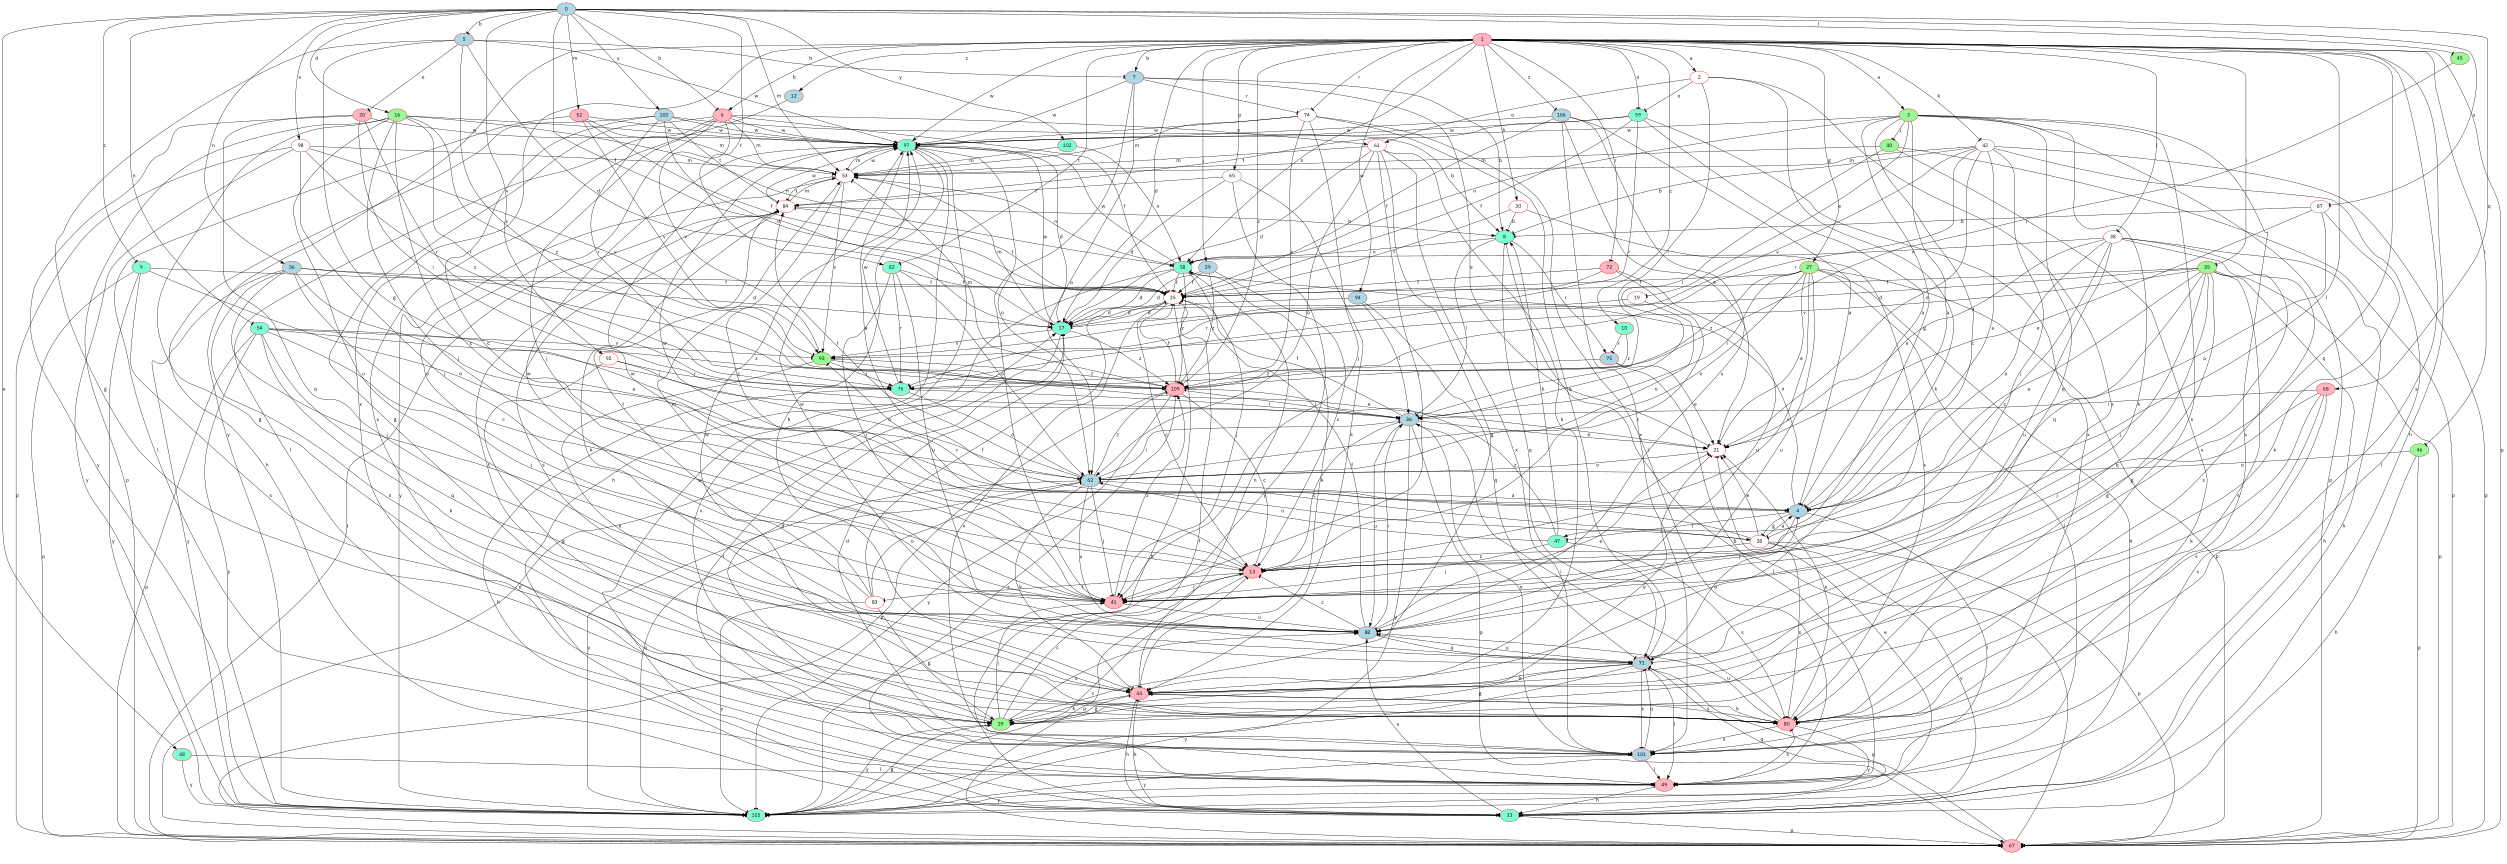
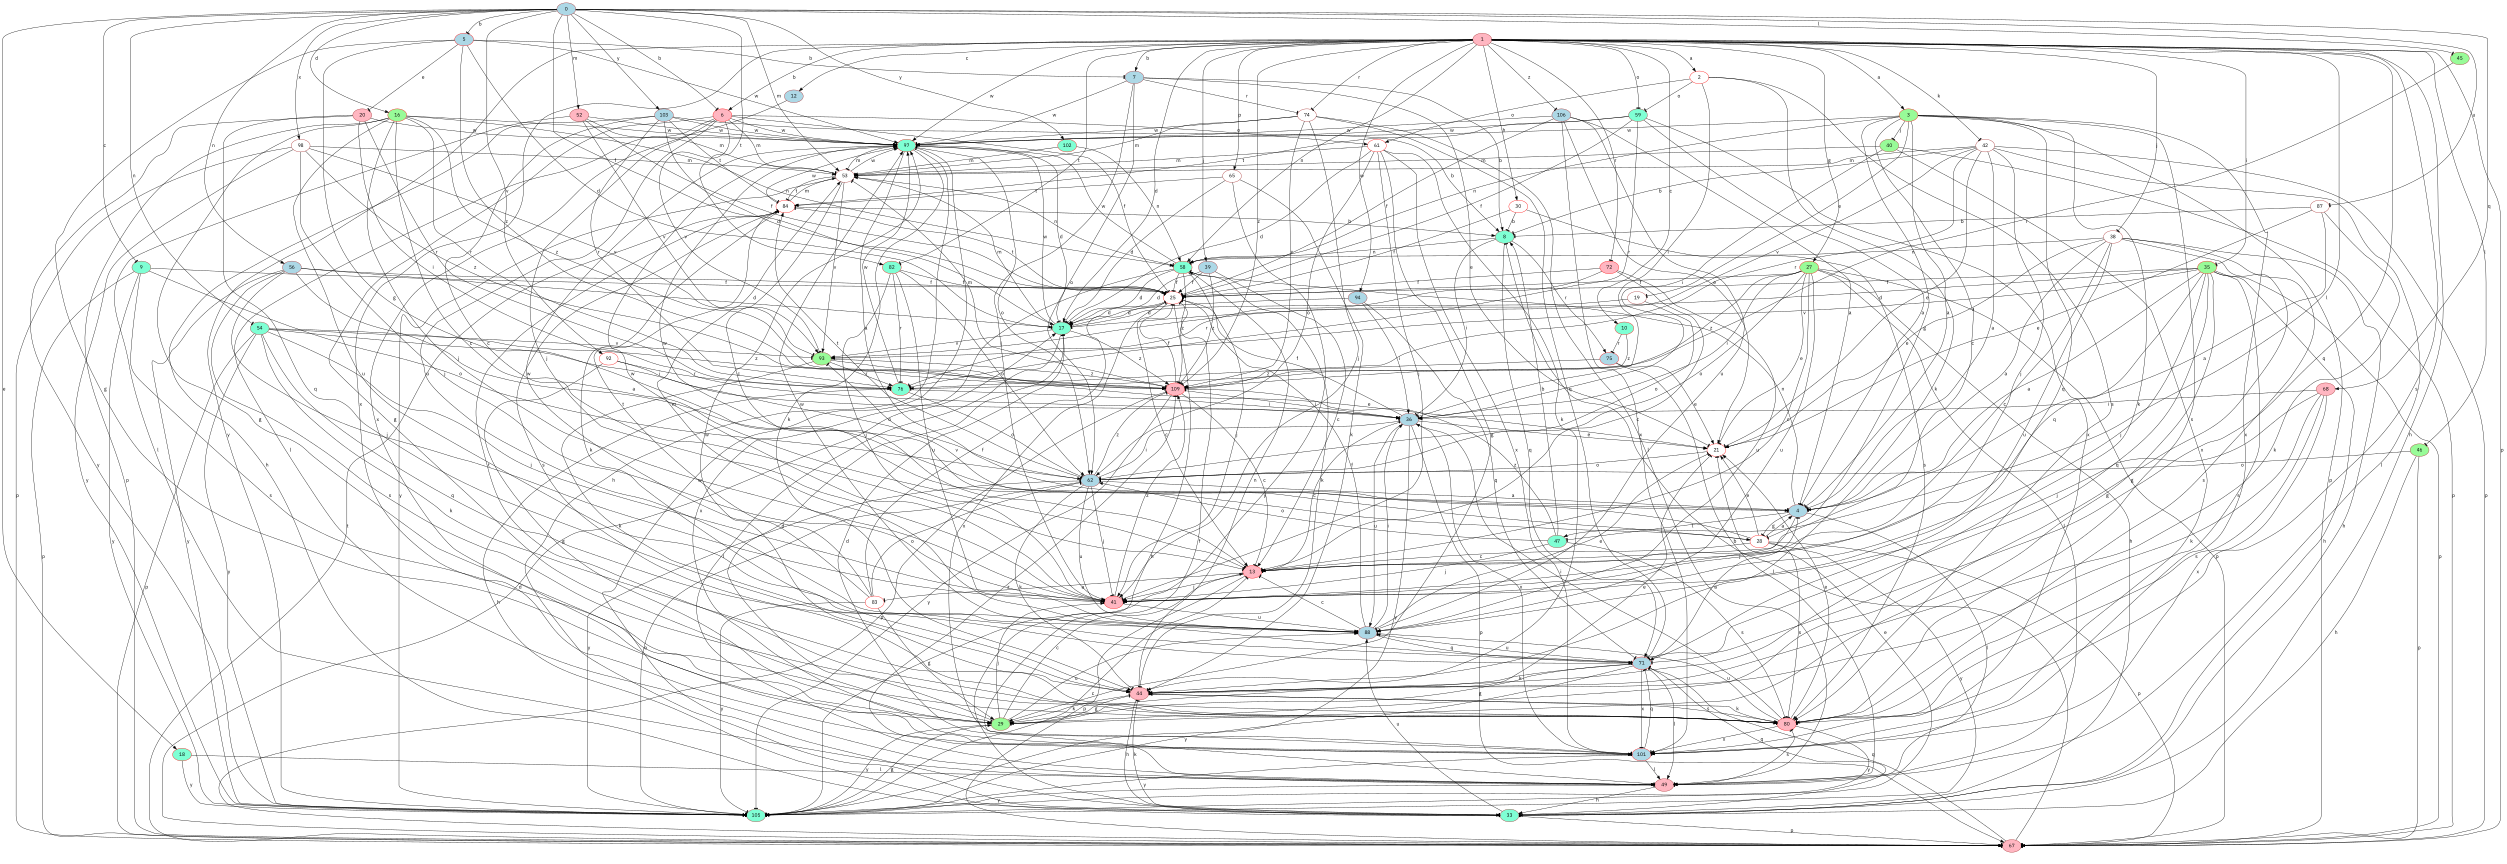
  strict digraph {
    fontname="IBM Plex Sans"
    node [color=brown fillcolor=white fontname="IBM Plex Sans" style=filled]
    edge [arrowhead=tee fontname="IBM Plex Sans"]
    0 [fillcolor=lightblue]
    5 [color=red fillcolor=lightblue]
    6 [color=red fillcolor=lightpink]
    9 [fillcolor=aquamarine]
    16 [color=red fillcolor=palegreen]
-   18 [color=red fillcolor=aquamarine label=48]
+   18 [color=red fillcolor=aquamarine]
    25 [color=red]
    45 [fillcolor=palegreen]
    52 [fillcolor=lightpink]
    53
    54 [fillcolor=aquamarine]
    56 [fillcolor=lightblue]
    68 [fillcolor=lightpink]
    82 [color=red fillcolor=aquamarine]
    87
    92 [color=red]
    98
    102 [color=red fillcolor=aquamarine]
    103 [fillcolor=lightblue]
    7 [fillcolor=lightblue]
    17 [fillcolor=aquamarine]
    97 [color=red fillcolor=aquamarine]
    109 [color=red fillcolor=lightpink]
    28 [color=red]
    20 [fillcolor=lightpink]
    29 [fillcolor=palegreen]
    61 [color=red]
    41 [color=red fillcolor=lightpink]
    49 [fillcolor=lightpink]
    88 [fillcolor=lightblue]
    93 [fillcolor=palegreen]
    67 [fillcolor=lightpink]
    80 [color=red fillcolor=lightpink]
    105 [fillcolor=aquamarine]
    62 [fillcolor=lightblue]
    58 [color=red fillcolor=aquamarine]
    13 [color=red fillcolor=lightpink]
    76 [color=red fillcolor=aquamarine]
    33 [fillcolor=aquamarine]
    101 [color=red fillcolor=lightblue]
    84 [color=red]
    71 [color=red fillcolor=lightblue]
    36 [fillcolor=lightblue]
    44 [fillcolor=lightpink]
    4 [fillcolor=lightblue]
    8 [fillcolor=aquamarine]
    21 [color=red]
    1 [fillcolor=lightpink]
    2 [color=red]
    3 [color=red fillcolor=palegreen]
    10 [color=red fillcolor=aquamarine]
    12 [fillcolor=lightblue]
    27 [color=red fillcolor=palegreen]
    30 [color=red]
    35 [color=red fillcolor=palegreen]
    38
    39 [fillcolor=lightblue]
    42
    46 [fillcolor=palegreen]
    47 [fillcolor=aquamarine]
    59 [fillcolor=aquamarine]
    65
    72 [color=red fillcolor=lightpink]
    74
    94 [fillcolor=lightblue]
    106 [fillcolor=lightblue]
    19
    40 [fillcolor=palegreen]
    75 [color=red fillcolor=lightblue]
    83 [color=red]
    0 -> 5 [label=b]
    0 -> 6 [label=b]
    0 -> 9 [label=c]
    0 -> 16 [arrowhead=normal label=d]
    0 -> 18 [arrowhead=normal label=e]
    0 -> 25 [label=f]
    0 -> 45 [label=l]
    0 -> 52 [arrowhead=normal label=m]
    0 -> 53 [arrowhead=normal label=m]
    0 -> 54 [label=n]
    0 -> 56 [arrowhead=normal label=n]
    0 -> 68 [arrowhead=normal label=q]
    0 -> 82 [arrowhead=normal label=t]
    0 -> 87 [label=u]
    0 -> 92 [arrowhead=normal label=v]
    0 -> 98 [arrowhead=normal label=x]
    0 -> 102 [arrowhead=normal label=y]
    0 -> 103 [arrowhead=normal label=y]
    5 -> 7 [label=b]
    5 -> 17 [label=d]
    5 -> 97 [arrowhead=normal label=w]
    5 -> 109 [arrowhead=normal label=z]
    5 -> 28 [arrowhead=normal label=g]
    5 -> 20 [label=e]
    5 -> 29 [arrowhead=normal label=g]
    6 -> 25 [label=f]
    6 -> 53 [label=m]
    6 -> 97 [arrowhead=normal label=w]
    6 -> 29 [label=g]
    6 -> 61 [arrowhead=normal label=o]
    6 -> 41 [label=j]
    6 -> 49 [label=l]
    6 -> 88 [label=u]
    6 -> 93 [label=v]
    9 -> 25 [label=f]
    9 -> 67 [arrowhead=normal label=p]
    9 -> 80 [label=s]
    9 -> 105 [arrowhead=normal label=y]
    9 -> 62 [label=o]
    16 -> 97 [arrowhead=normal label=w]
    16 -> 109 [label=z]
    16 -> 29 [arrowhead=normal label=g]
    16 -> 41 [label=j]
    16 -> 88 [label=u]
    16 -> 67 [arrowhead=normal label=p]
    16 -> 58 [arrowhead=normal label=n]
    16 -> 13 [label=c]
    16 -> 76 [label=r]
    18 -> 49 [arrowhead=normal label=l]
    18 -> 105 [arrowhead=normal label=y]
    25 -> 17 [arrowhead=normal label=d]
    25 -> 13 [arrowhead=normal label=c]
    25 -> 33 [label=h]
    25 -> 101 [label=x]
    25 -> 84 [label=t]
-   45 -> 76 [arrowhead=normal label=r]
+   45 -> 76 [label=r]
    52 -> 25 [label=f]
    52 -> 53 [label=m]
    52 -> 97 [label=w]
    52 -> 49 [label=l]
    52 -> 93 [arrowhead=normal label=v]
    53 -> 97 [arrowhead=normal label=w]
    53 -> 93 [arrowhead=normal label=v]
    53 -> 105 [label=y]
    53 -> 58 [label=n]
    53 -> 13 [label=c]
    53 -> 84 [label=t]
    54 -> 109 [arrowhead=normal label=z]
    54 -> 41 [label=j]
    54 -> 93 [label=v]
    54 -> 67 [label=p]
    54 -> 105 [arrowhead=normal label=y]
    54 -> 71 [arrowhead=normal label=q]
    54 -> 36 [arrowhead=normal label=i]
    54 -> 44 [arrowhead=normal label=k]
    56 -> 25 [label=f]
    56 -> 17 [arrowhead=normal label=d]
    56 -> 41 [label=j]
    56 -> 80 [arrowhead=normal label=s]
    56 -> 105 [arrowhead=normal label=y]
-   56 -> 13 [arrowhead=normal label=c]
    56 -> 4 [arrowhead=normal label=a]
    68 -> 41 [label=j]
    68 -> 80 [label=s]
    68 -> 101 [arrowhead=normal label=x]
    68 -> 36 [arrowhead=normal label=i]
    68 -> 44 [label=k]
    82 -> 25 [arrowhead=normal label=f]
    82 -> 41 [label=j]
    82 -> 88 [arrowhead=normal label=u]
    82 -> 62 [arrowhead=normal label=o]
    82 -> 76 [label=r]
    87 -> 44 [label=k]
    87 -> 4 [label=a]
    87 -> 8 [label=b]
    87 -> 21 [arrowhead=normal label=e]
    92 -> 29 [arrowhead=normal label=g]
    92 -> 62 [arrowhead=normal label=o]
    92 -> 76 [arrowhead=normal label=r]
    98 -> 53 [arrowhead=normal label=m]
    98 -> 109 [arrowhead=normal label=z]
    98 -> 41 [arrowhead=normal label=j]
    98 -> 93 [label=v]
    98 -> 67 [arrowhead=normal label=p]
    98 -> 105 [label=y]
    102 -> 53 [arrowhead=normal label=m]
    102 -> 58 [arrowhead=normal label=n]
    103 -> 17 [arrowhead=normal label=d]
    103 -> 97 [arrowhead=normal label=w]
    103 -> 13 [label=c]
    103 -> 76 [arrowhead=normal label=r]
    103 -> 33 [arrowhead=normal label=h]
    103 -> 84 [label=t]
    103 -> 8 [arrowhead=normal label=b]
    7 -> 97 [label=w]
    7 -> 41 [arrowhead=normal label=j]
    7 -> 62 [arrowhead=normal label=o]
    7 -> 8 [arrowhead=normal label=b]
    7 -> 21 [label=e]
    7 -> 74 [label=r]
    17 -> 53 [arrowhead=normal label=m]
    17 -> 97 [label=w]
    17 -> 109 [arrowhead=normal label=z]
    17 -> 49 [arrowhead=normal label=l]
    17 -> 93 [arrowhead=normal label=v]
    97 -> 53 [label=m]
    97 -> 17 [label=d]
    97 -> 62 [arrowhead=normal label=o]
    97 -> 33 [arrowhead=normal label=h]
    97 -> 44 [arrowhead=normal label=k]
    97 -> 4 [label=a]
    109 -> 25 [label=f]
    109 -> 53 [label=m]
    109 -> 67 [label=p]
    109 -> 105 [label=y]
    109 -> 13 [label=c]
    109 -> 36 [arrowhead=normal label=i]
    28 -> 97 [label=w]
    28 -> 93 [label=v]
    28 -> 67 [arrowhead=normal label=p]
    28 -> 80 [label=s]
    28 -> 105 [arrowhead=normal label=y]
    28 -> 13 [arrowhead=normal label=c]
    28 -> 4 [arrowhead=normal label=a]
    28 -> 21 [arrowhead=normal label=e]
    20 -> 97 [arrowhead=normal label=w]
    20 -> 105 [label=y]
    20 -> 76 [label=r]
    20 -> 71 [arrowhead=normal label=q]
    20 -> 36 [arrowhead=normal label=i]
    29 -> 17 [label=d]
    29 -> 41 [arrowhead=normal label=j]
    29 -> 88 [arrowhead=normal label=u]
    29 -> 105 [arrowhead=normal label=y]
    29 -> 13 [arrowhead=normal label=c]
    29 -> 44 [label=k]
    29 -> 21 [label=e]
    61 -> 53 [arrowhead=normal label=m]
    61 -> 17 [label=d]
    61 -> 29 [arrowhead=normal label=g]
    61 -> 41 [label=j]
    61 -> 62 [arrowhead=normal label=o]
    61 -> 101 [arrowhead=normal label=x]
    61 -> 44 [label=k]
    41 -> 97 [arrowhead=normal label=w]
    41 -> 109 [arrowhead=normal label=z]
    41 -> 88 [arrowhead=normal label=u]
    49 -> 25 [label=f]
    49 -> 109 [label=z]
    49 -> 80 [label=s]
    49 -> 105 [arrowhead=normal label=y]
    49 -> 33 [arrowhead=normal label=h]
    88 -> 25 [label=f]
    88 -> 53 [arrowhead=normal label=m]
    88 -> 13 [label=c]
    88 -> 71 [label=q]
    88 -> 36 [arrowhead=normal label=i]
    88 -> 21 [label=e]
    93 -> 109 [label=z]
    93 -> 76 [arrowhead=normal label=r]
    93 -> 44 [arrowhead=normal label=k]
    93 -> 21 [arrowhead=normal label=e]
    67 -> 17 [arrowhead=normal label=d]
    67 -> 84 [label=t]
    67 -> 71 [label=q]
    67 -> 8 [label=b]
    80 -> 97 [arrowhead=normal label=w]
    80 -> 88 [label=u]
    80 -> 105 [arrowhead=normal label=y]
    80 -> 101 [label=x]
    80 -> 84 [arrowhead=normal label=t]
    80 -> 36 [arrowhead=normal label=i]
    80 -> 44 [arrowhead=normal label=k]
    80 -> 21 [arrowhead=normal label=e]
    105 -> 29 [arrowhead=normal label=g]
    105 -> 62 [label=o]
    105 -> 13 [label=c]
    105 -> 21 [label=e]
    62 -> 109 [label=z]
    62 -> 41 [label=j]
    62 -> 88 [arrowhead=normal label=u]
    62 -> 105 [label=y]
    62 -> 84 [arrowhead=normal label=t]
    62 -> 36 [label=i]
    62 -> 44 [label=k]
    62 -> 4 [label=a]
    58 -> 25 [label=f]
    58 -> 17 [arrowhead=normal label=d]
    58 -> 97 [label=w]
    58 -> 109 [label=z]
    58 -> 41 [arrowhead=normal label=j]
    58 -> 101 [arrowhead=normal label=x]
    58 -> 44 [label=k]
    13 -> 41 [arrowhead=normal label=j]
    13 -> 67 [label=p]
-   13 -> 83 [label=t]
+   13 -> 83 [label=a]
    76 -> 97 [arrowhead=normal label=w]
    76 -> 62 [label=o]
    76 -> 33 [label=h]
    76 -> 36 [label=i]
    33 -> 97 [label=w]
    33 -> 88 [arrowhead=normal label=u]
    33 -> 67 [label=p]
    33 -> 71 [label=q]
    33 -> 44 [label=k]
    101 -> 17 [label=d]
    101 -> 49 [arrowhead=normal label=l]
    101 -> 105 [label=y]
    101 -> 71 [label=q]
    84 -> 53 [arrowhead=normal label=m]
    84 -> 97 [arrowhead=normal label=w]
    84 -> 80 [arrowhead=normal label=s]
    84 -> 44 [arrowhead=normal label=k]
    84 -> 8 [arrowhead=normal label=b]
    71 -> 97 [arrowhead=normal label=w]
    71 -> 29 [arrowhead=normal label=g]
    71 -> 49 [arrowhead=normal label=l]
    71 -> 88 [arrowhead=normal label=u]
    71 -> 105 [label=y]
    71 -> 101 [label=x]
    71 -> 44 [label=k]
    71 -> 4 [label=a]
    36 -> 25 [label=f]
    36 -> 88 [arrowhead=normal label=u]
    36 -> 67 [arrowhead=normal label=p]
    36 -> 105 [label=y]
    36 -> 13 [label=c]
    36 -> 101 [label=x]
    36 -> 21 [arrowhead=normal label=e]
    44 -> 29 [arrowhead=normal label=g]
    44 -> 80 [arrowhead=normal label=s]
    44 -> 58 [arrowhead=normal label=n]
    44 -> 33 [label=h]
    4 -> 28 [label=g]
    4 -> 41 [label=j]
    4 -> 49 [label=l]
    4 -> 58 [label=n]
    4 -> 47 [label=l]
    8 -> 58 [label=n]
    8 -> 71 [arrowhead=normal label=q]
    8 -> 36 [label=i]
    8 -> 75 [arrowhead=normal label=r]
    21 -> 62 [label=o]
    1 -> 6 [arrowhead=normal label=b]
    1 -> 82 [label=t]
    1 -> 7 [arrowhead=normal label=b]
    1 -> 17 [arrowhead=normal label=d]
    1 -> 97 [arrowhead=normal label=w]
    1 -> 109 [label=z]
    1 -> 67 [label=p]
    1 -> 80 [label=s]
    1 -> 105 [arrowhead=normal label=y]
    1 -> 58 [arrowhead=normal label=n]
    1 -> 33 [label=h]
    1 -> 101 [label=x]
    1 -> 71 [label=q]
    1 -> 2 [arrowhead=normal label=a]
    1 -> 3 [arrowhead=normal label=a]
    1 -> 10 [arrowhead=normal label=c]
    1 -> 12 [arrowhead=normal label=c]
    1 -> 27 [arrowhead=normal label=g]
    1 -> 30 [arrowhead=normal label=h]
    1 -> 35 [label=i]
    1 -> 38 [label=j]
    1 -> 39 [arrowhead=normal label=j]
    1 -> 42 [label=k]
    1 -> 46 [label=l]
    1 -> 47 [arrowhead=normal label=l]
    1 -> 59 [label=o]
    1 -> 65 [arrowhead=normal label=p]
    1 -> 72 [label=r]
    1 -> 74 [label=r]
    1 -> 94 [arrowhead=normal label=w]
    1 -> 106 [label=z]
    2 -> 61 [arrowhead=normal label=o]
    2 -> 80 [arrowhead=normal label=s]
    2 -> 36 [label=i]
    2 -> 44 [arrowhead=normal label=k]
    2 -> 59 [label=o]
    3 -> 97 [label=w]
    3 -> 28 [label=g]
    3 -> 67 [label=p]
    3 -> 80 [label=s]
    3 -> 58 [arrowhead=normal label=n]
    3 -> 13 [arrowhead=normal label=c]
    3 -> 101 [arrowhead=normal label=x]
    3 -> 71 [arrowhead=normal label=q]
    3 -> 44 [label=k]
    3 -> 4 [label=a]
    3 -> 19 [label=e]
    3 -> 40 [label=j]
    10 -> 109 [arrowhead=normal label=z]
    10 -> 75 [label=r]
    12 -> 101 [arrowhead=normal label=x]
    27 -> 25 [label=f]
    27 -> 109 [label=z]
    27 -> 49 [arrowhead=normal label=l]
    27 -> 88 [arrowhead=normal label=u]
    27 -> 67 [label=p]
    27 -> 62 [label=o]
    27 -> 13 [arrowhead=normal label=c]
    27 -> 33 [label=h]
    27 -> 36 [arrowhead=normal label=i]
    27 -> 21 [label=e]
    30 -> 25 [arrowhead=normal label=f]
    30 -> 80 [arrowhead=normal label=s]
    30 -> 8 [label=b]
    35 -> 25 [label=f]
    35 -> 17 [label=d]
    35 -> 29 [label=g]
    35 -> 41 [arrowhead=normal label=j]
    35 -> 93 [arrowhead=normal label=v]
    35 -> 67 [label=p]
    35 -> 80 [label=s]
    35 -> 13 [arrowhead=normal label=q]
    35 -> 33 [arrowhead=normal label=h]
    35 -> 71 [label=q]
    35 -> 4 [label=a]
    38 -> 29 [label=g]
    38 -> 88 [arrowhead=normal label=u]
    38 -> 80 [arrowhead=normal label=s]
    38 -> 58 [arrowhead=normal label=n]
    38 -> 13 [label=c]
    38 -> 33 [label=h]
    38 -> 4 [arrowhead=normal label=a]
    38 -> 21 [arrowhead=normal label=e]
    39 -> 25 [arrowhead=normal label=f]
    39 -> 17 [arrowhead=normal label=d]
    39 -> 109 [label=z]
    39 -> 13 [arrowhead=normal label=c]
    42 -> 53 [arrowhead=normal label=m]
    42 -> 41 [arrowhead=normal label=j]
    42 -> 49 [arrowhead=normal label=l]
    42 -> 93 [arrowhead=normal label=v]
    42 -> 67 [arrowhead=normal label=p]
    42 -> 76 [arrowhead=normal label=r]
    42 -> 4 [label=a]
    42 -> 8 [label=b]
    42 -> 21 [label=e]
    46 -> 67 [label=p]
    46 -> 62 [label=o]
    46 -> 33 [label=h]
    47 -> 109 [label=z]
    47 -> 41 [arrowhead=normal label=j]
    47 -> 80 [label=s]
    47 -> 62 [arrowhead=normal label=o]
    47 -> 8 [arrowhead=normal label=b]
    59 -> 25 [label=f]
    59 -> 97 [arrowhead=normal label=w]
    59 -> 76 [label=r]
    59 -> 101 [arrowhead=normal label=x]
    59 -> 84 [arrowhead=normal label=t]
    59 -> 4 [label=a]
    65 -> 17 [label=d]
    65 -> 105 [label=y]
    65 -> 84 [arrowhead=normal label=t]
    65 -> 44 [arrowhead=normal label=k]
    72 -> 25 [arrowhead=normal label=f]
    72 -> 88 [arrowhead=normal label=u]
    72 -> 13 [label=c]
    72 -> 76 [label=r]
    74 -> 53 [label=m]
    74 -> 97 [label=w]
    74 -> 109 [arrowhead=normal label=z]
    74 -> 41 [arrowhead=normal label=j]
    74 -> 49 [arrowhead=normal label=l]
    74 -> 71 [label=q]
    94 -> 17 [label=d]
    94 -> 71 [label=q]
    94 -> 36 [arrowhead=normal label=i]
    106 -> 25 [label=f]
    106 -> 97 [arrowhead=normal label=w]
    106 -> 88 [label=u]
    106 -> 101 [arrowhead=normal label=x]
    106 -> 4 [label=a]
    106 -> 21 [arrowhead=normal label=e]
    19 -> 17 [label=d]
    19 -> 62 [label=o]
    40 -> 53 [label=m]
    40 -> 67 [label=p]
    40 -> 101 [label=x]
    40 -> 36 [arrowhead=normal label=i]
    75 -> 109 [label=z]
    75 -> 49 [label=l]
    75 -> 21 [arrowhead=normal label=e]
    83 -> 25 [label=f]
    83 -> 97 [arrowhead=normal label=w]
    83 -> 29 [arrowhead=normal label=g]
    83 -> 105 [label=y]
    83 -> 62 [label=o]
    83 -> 84 [label=t]
  }
